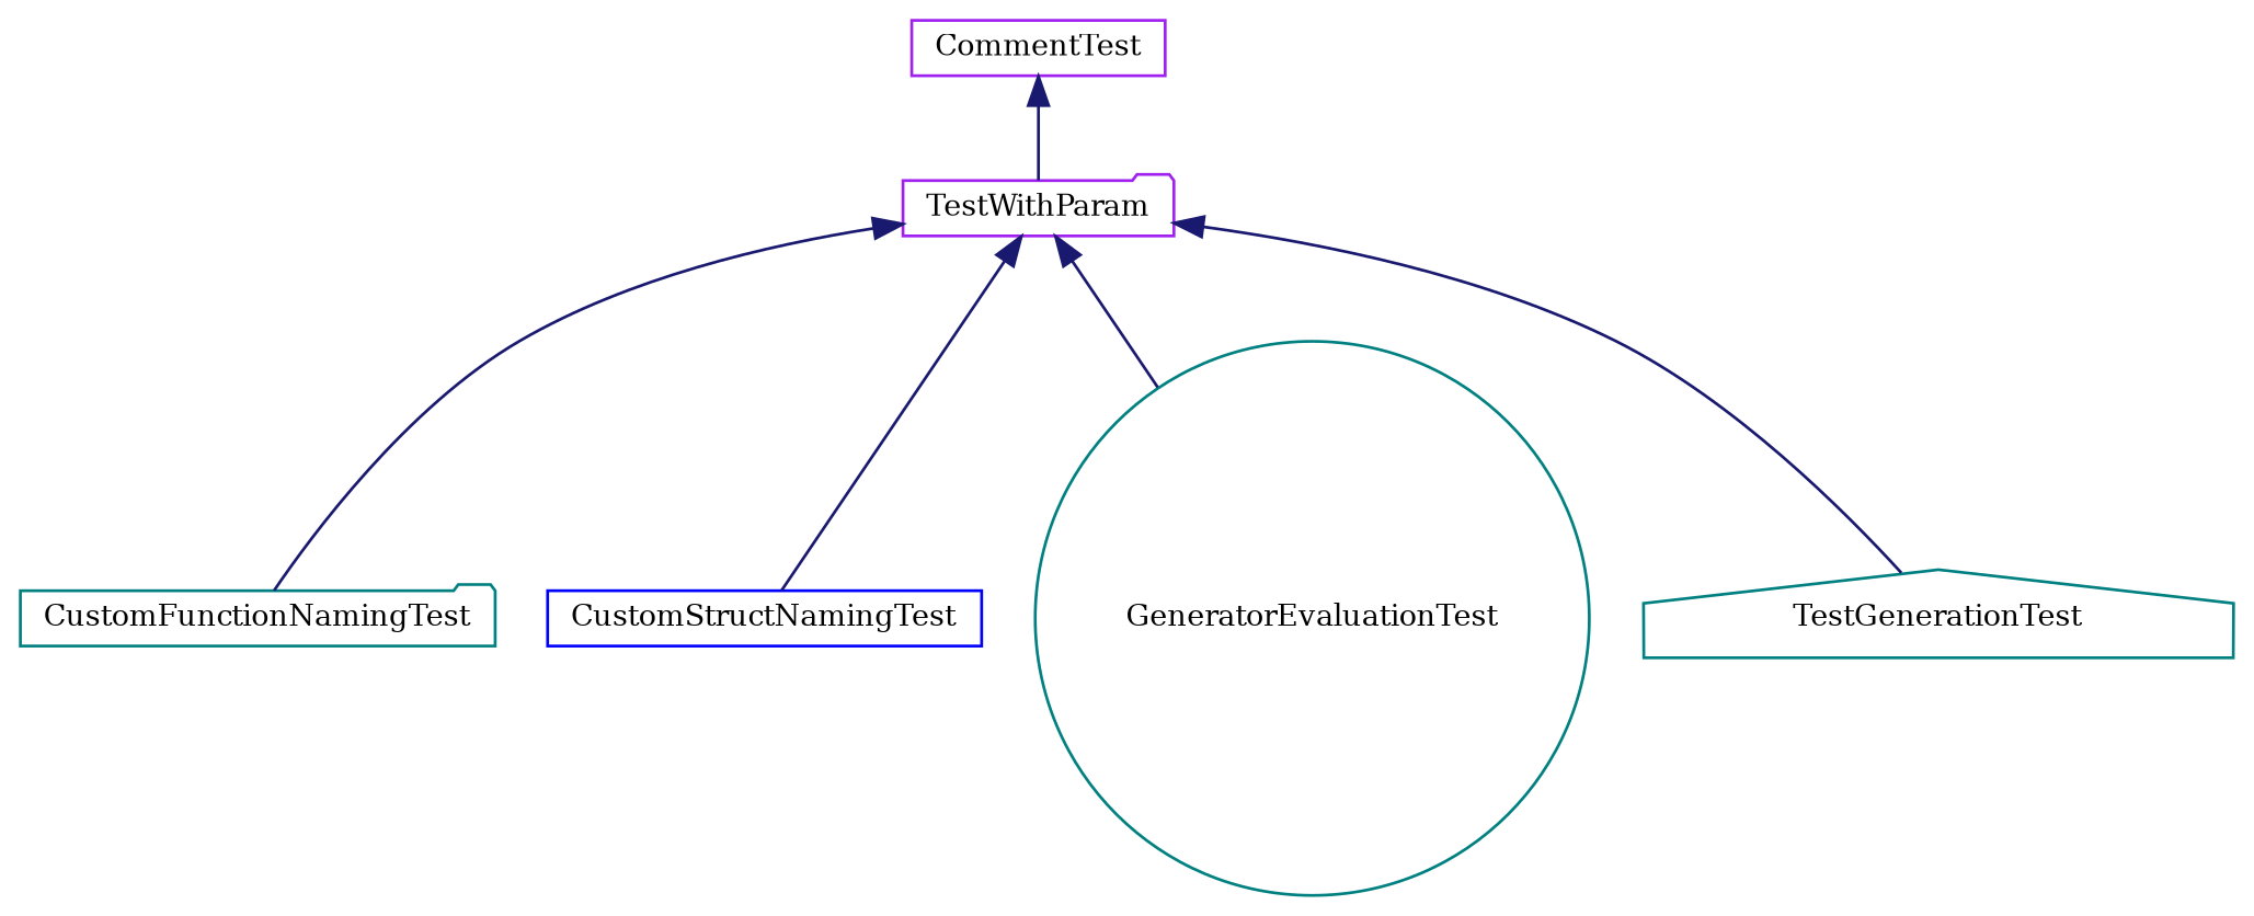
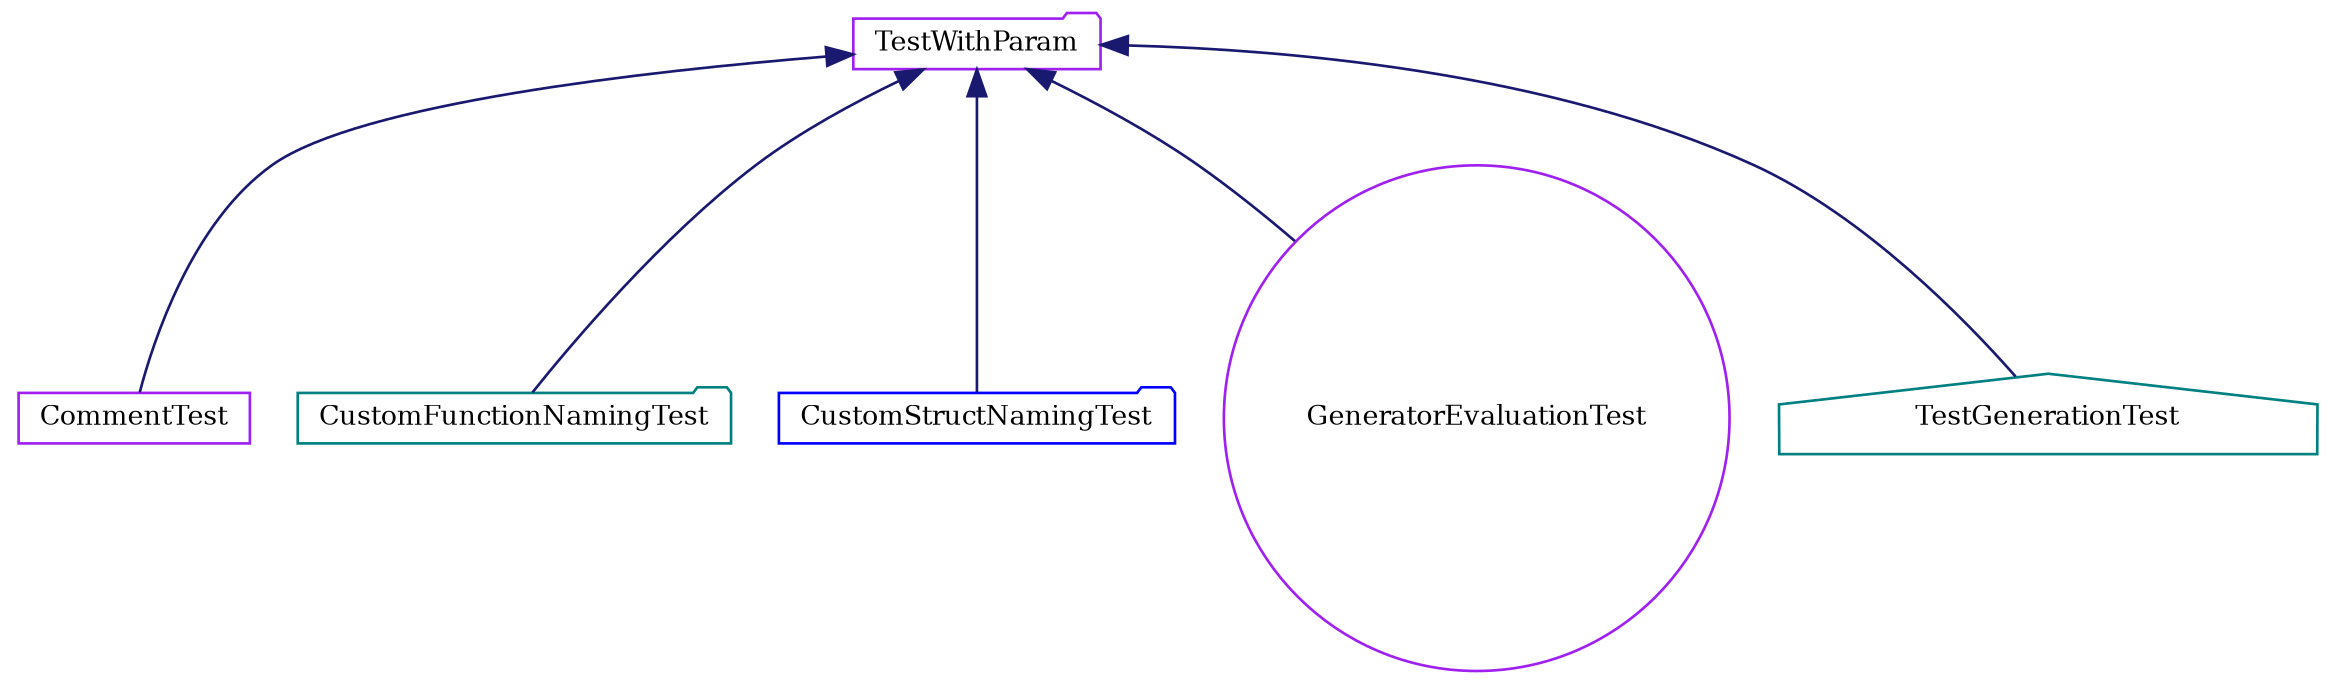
  digraph {
    fontname="DejaVu Serif"
    rankdir=TB
    node [color=teal fillcolor=white fontname="DejaVu Serif" fontsize=10 shape=folder style=filled]
    edge [color=midnightblue dir=back fontname="DejaVu Serif" fontsize=10 labelfontname=Helvetica labelfontsize=10 style=solid]
    n1 [color=purple height=0.2 label=TestWithParam width=0.4]
    n2 [color=purple height=0.2 label=CommentTest shape=box width=0.4]
    n3 [height=0.2 label=CustomFunctionNamingTest width=0.4]
-   n4 [color=blue height=0.2 label=CustomStructNamingTest shape=box width=0.4]
-   n5 [height=0.2 label=GeneratorEvaluationTest shape=circle width=0.4]
+   n4 [color=blue height=0.2 label=CustomStructNamingTest width=0.4]
+   n5 [color=purple height=0.2 label=GeneratorEvaluationTest shape=circle width=0.4]
    n6 [height=0.2 label=TestGenerationTest shape=house width=0.4]
-   n2 -> n1
+   n1 -> n2
    n1 -> n3
    n1 -> n4
    n1 -> n5
    n1 -> n6
  }
